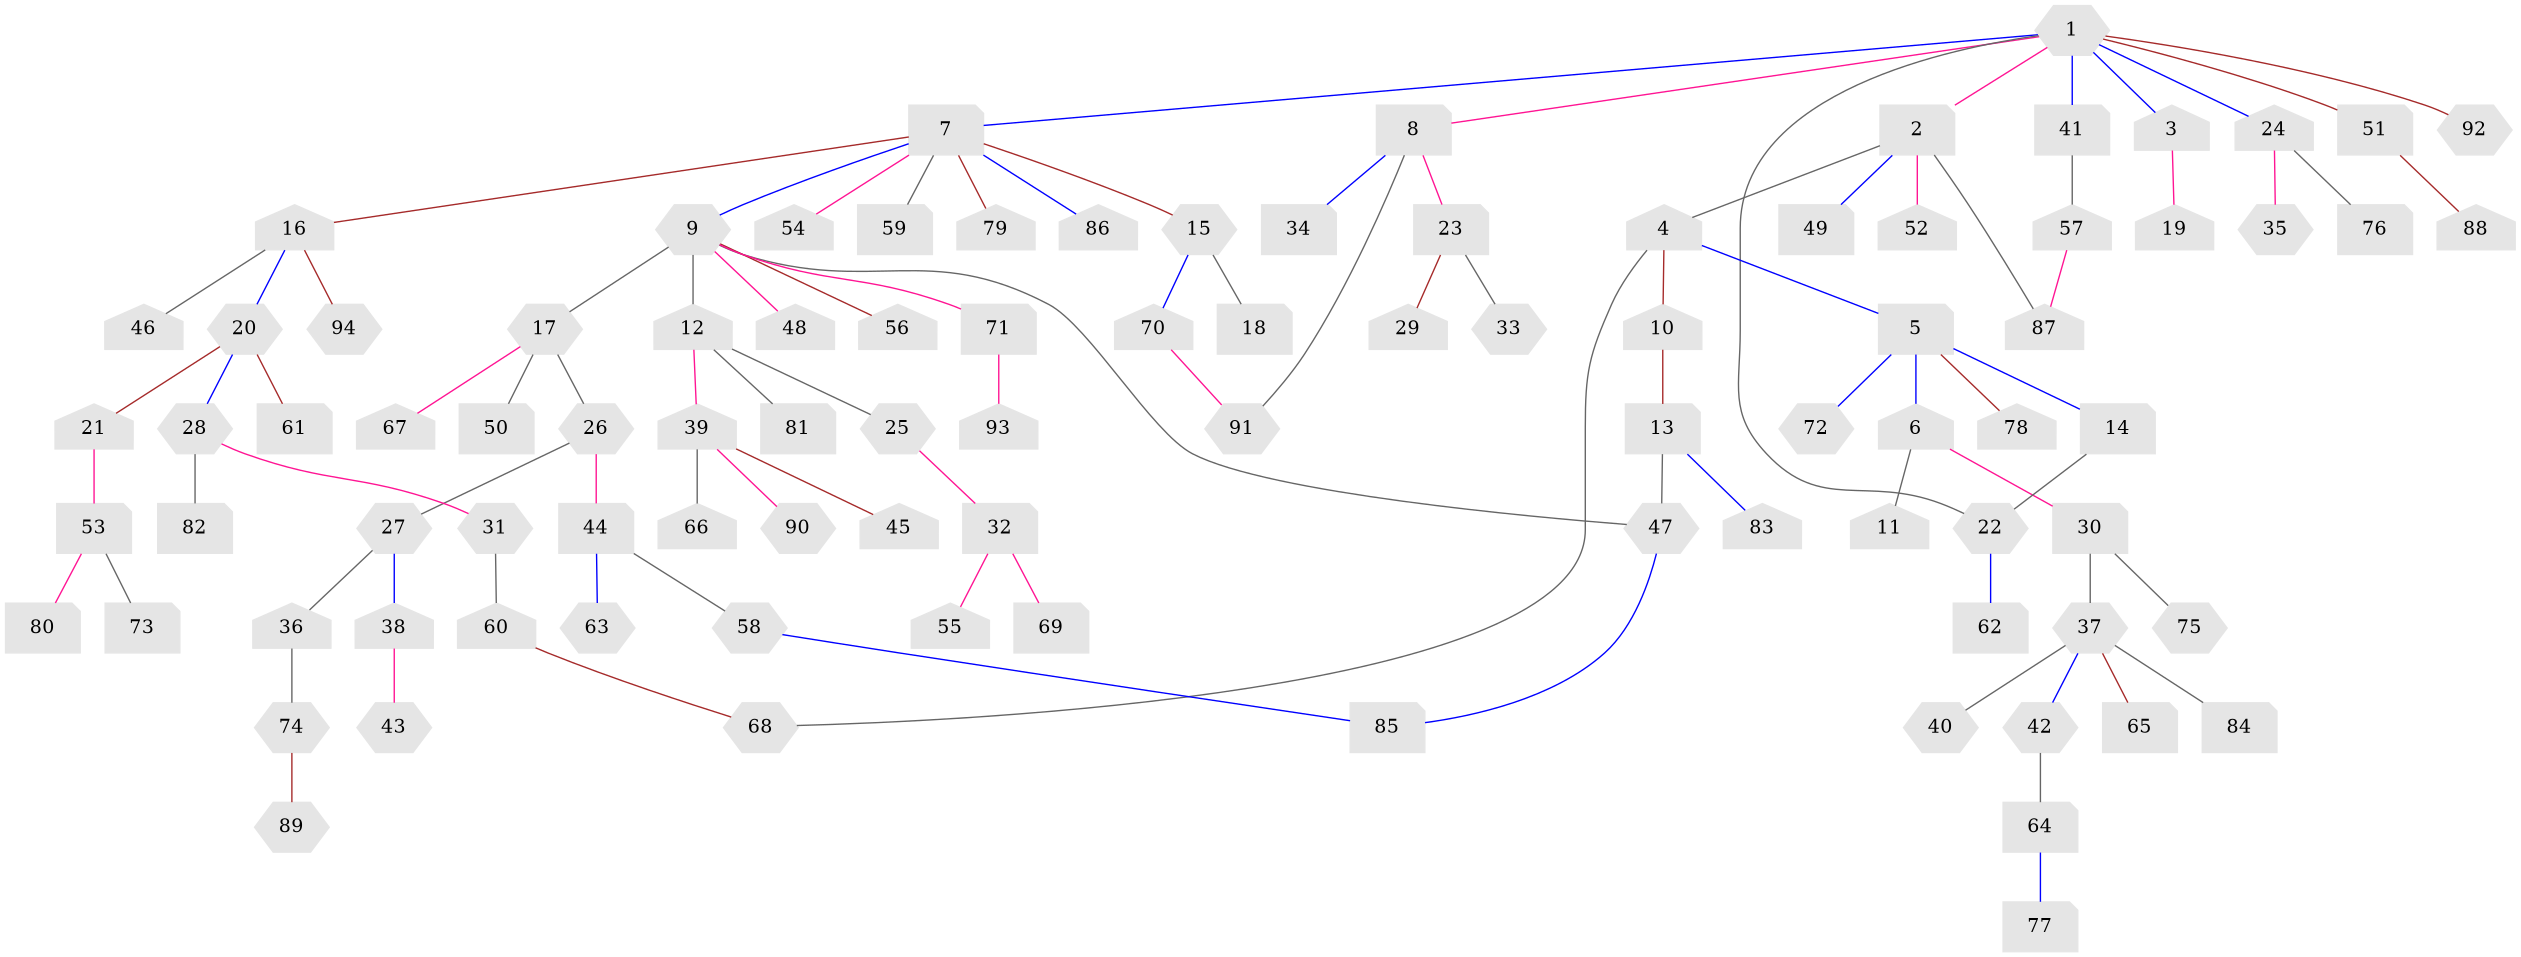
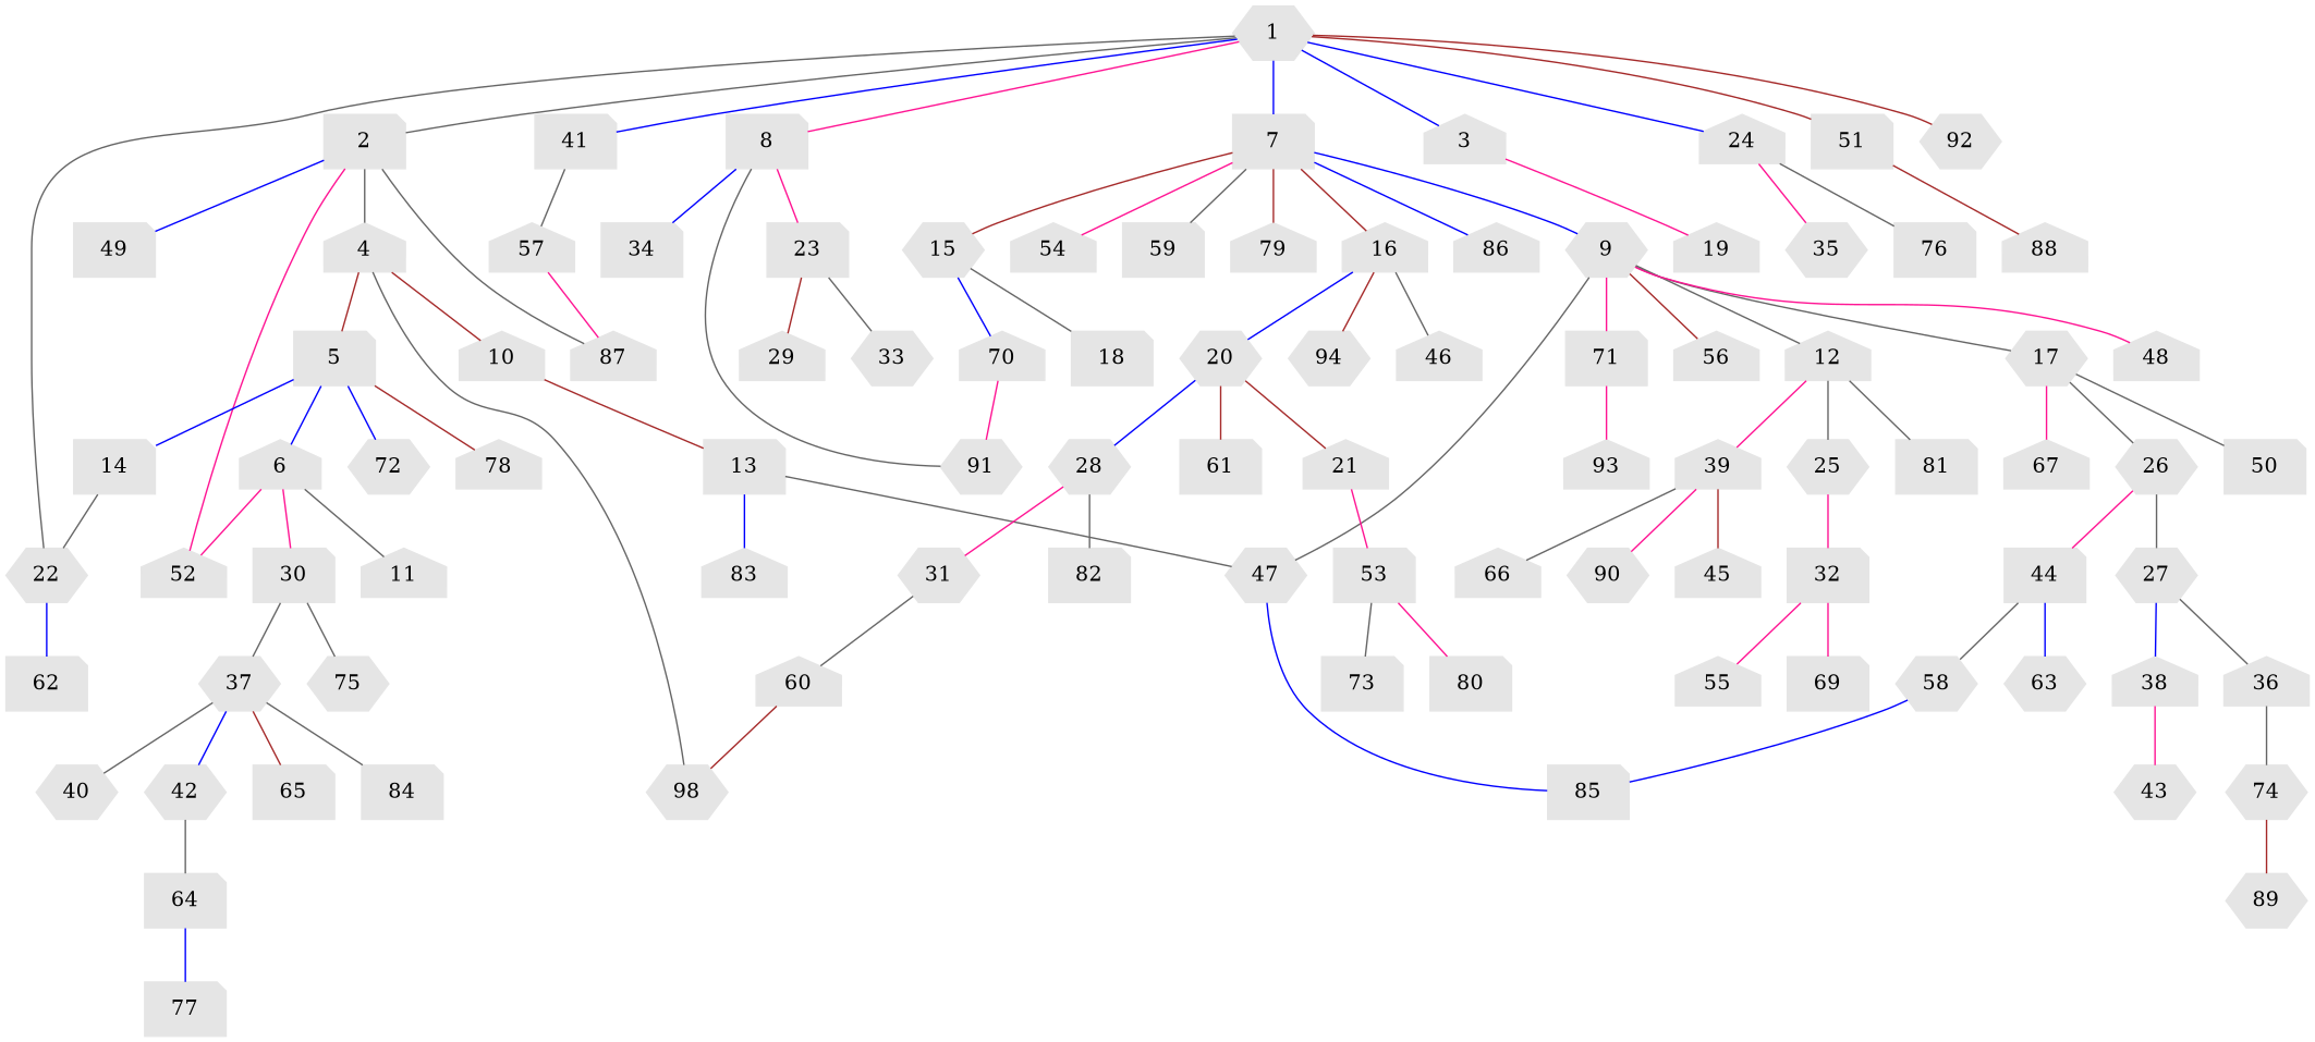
  graph {
    node [color=gray90 shape=house style=filled]
    edge [color=gray40]
    1 [shape=hexagon]
    2 [shape=note]
    3
    7 [shape=note]
    8 [shape=note]
    22 [shape=hexagon]
    24
    41 [shape=note]
    51 [shape=note]
    92 [shape=hexagon]
    4
    49 [shape=note]
    52
    87
    19
    9 [shape=hexagon]
    15 [shape=hexagon]
    16
    54
    59 [shape=note]
    79
    86
    23 [shape=note]
    34 [shape=note]
    91 [shape=hexagon]
    62 [shape=note]
    35 [shape=hexagon]
    76 [shape=note]
    57
    88
    5 [shape=note]
    10
-   68 [shape=hexagon]
+   68 [shape=hexagon label=98]
    6
    14 [shape=note]
    72 [shape=hexagon]
    78
    13 [shape=note]
    11
    30 [shape=note]
    37 [shape=hexagon]
    75 [shape=hexagon]
    12
    17 [shape=hexagon]
    47 [shape=hexagon]
    48
    56
    71 [shape=note]
    18 [shape=note]
    70
    20 [shape=hexagon]
    46
    94 [shape=hexagon]
    29
    33 [shape=hexagon]
    25 [shape=hexagon]
    39
    81 [shape=note]
    26 [shape=hexagon]
    50 [shape=note]
    67
    85 [shape=note]
    93
    83
    32 [shape=note]
    45
    66
    90 [shape=hexagon]
    21
    28 [shape=hexagon]
    61 [shape=note]
    27 [shape=hexagon]
    44 [shape=note]
    53 [shape=note]
    31 [shape=hexagon]
    82 [shape=note]
    73 [shape=note]
    80 [shape=note]
    55
    69 [shape=note]
    36
    38
    58 [shape=hexagon]
    63 [shape=hexagon]
    74 [shape=hexagon]
    43 [shape=hexagon]
    60
    40 [shape=hexagon]
    42 [shape=hexagon]
    65 [shape=note]
    84 [shape=note]
    89 [shape=hexagon]
    64 [shape=note]
    77 [shape=note]
-   1 -- 2 [color=deeppink]
+   1 -- 2
    1 -- 3 [color=blue]
    1 -- 7 [color=blue]
    1 -- 8 [color=deeppink]
    1 -- 22
    1 -- 24 [color=blue]
    1 -- 41 [color=blue]
    1 -- 51 [color=brown]
    1 -- 92 [color=brown]
    2 -- 4
    2 -- 49 [color=blue]
    2 -- 52 [color=deeppink]
    2 -- 87
    3 -- 19 [color=deeppink]
    7 -- 9 [color=blue]
    7 -- 15 [color=brown]
    7 -- 16 [color=brown]
    7 -- 54 [color=deeppink]
    7 -- 59
    7 -- 79 [color=brown]
    7 -- 86 [color=blue]
    8 -- 23 [color=deeppink]
    8 -- 34 [color=blue]
    8 -- 91
    22 -- 62 [color=blue]
    24 -- 35 [color=deeppink]
    24 -- 76
    41 -- 57
    51 -- 88 [color=brown]
-   4 -- 5 [color=blue]
+   4 -- 5 [color=brown]
    4 -- 10 [color=brown]
    4 -- 68
    9 -- 12
    9 -- 17
    9 -- 47
    9 -- 48 [color=deeppink]
    9 -- 56 [color=brown]
    9 -- 71 [color=deeppink]
    15 -- 18
    15 -- 70 [color=blue]
    16 -- 20 [color=blue]
    16 -- 46
    16 -- 94 [color=brown]
    23 -- 29 [color=brown]
    23 -- 33
    57 -- 87 [color=deeppink]
    5 -- 6 [color=blue]
    5 -- 14 [color=blue]
    5 -- 72 [color=blue]
    5 -- 78 [color=brown]
    10 -- 13 [color=brown]
+   6 -- 52 [color=deeppink]
    6 -- 11
    6 -- 30 [color=deeppink]
    14 -- 22
    13 -- 47
    13 -- 83 [color=blue]
    30 -- 37
    30 -- 75
    37 -- 40
    37 -- 42 [color=blue]
    37 -- 65 [color=brown]
    37 -- 84
    12 -- 25
    12 -- 39 [color=deeppink]
    12 -- 81
    17 -- 26
    17 -- 50
    17 -- 67 [color=deeppink]
    47 -- 85 [color=blue]
    71 -- 93 [color=deeppink]
    70 -- 91 [color=deeppink]
    20 -- 21 [color=brown]
    20 -- 28 [color=blue]
    20 -- 61 [color=brown]
    25 -- 32 [color=deeppink]
    39 -- 45 [color=brown]
    39 -- 66
    39 -- 90 [color=deeppink]
    26 -- 27
    26 -- 44 [color=deeppink]
    32 -- 55 [color=deeppink]
    32 -- 69 [color=deeppink]
    21 -- 53 [color=deeppink]
    28 -- 31 [color=deeppink]
    28 -- 82
    27 -- 36
    27 -- 38 [color=blue]
    44 -- 58
    44 -- 63 [color=blue]
    53 -- 73
    53 -- 80 [color=deeppink]
    31 -- 60
    36 -- 74
    38 -- 43 [color=deeppink]
    58 -- 85 [color=blue]
    74 -- 89 [color=brown]
    60 -- 68 [color=brown]
    42 -- 64
    64 -- 77 [color=blue]
  }
